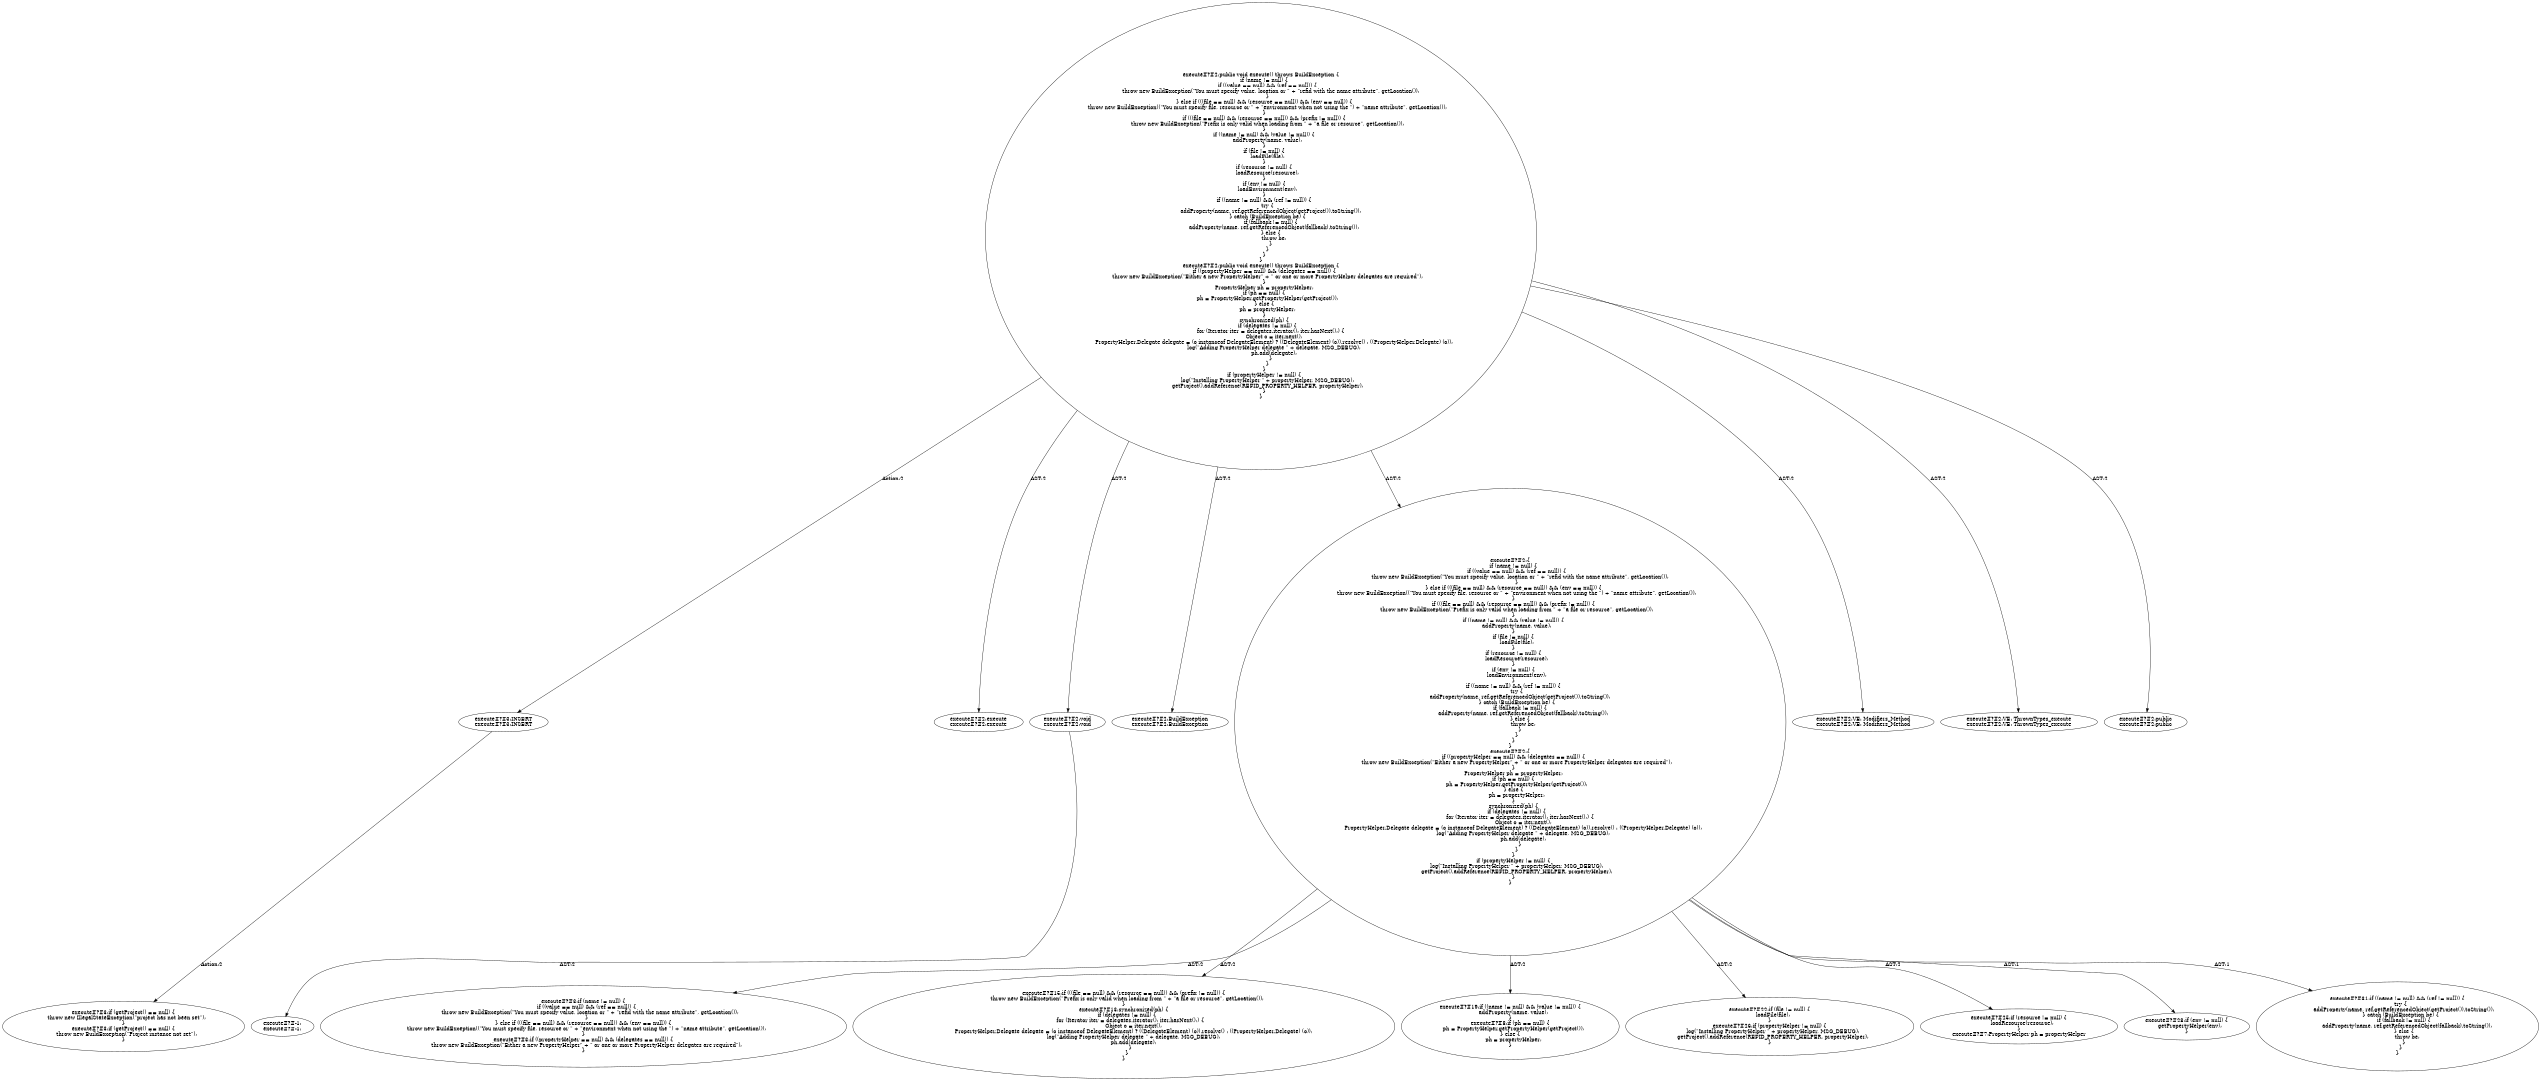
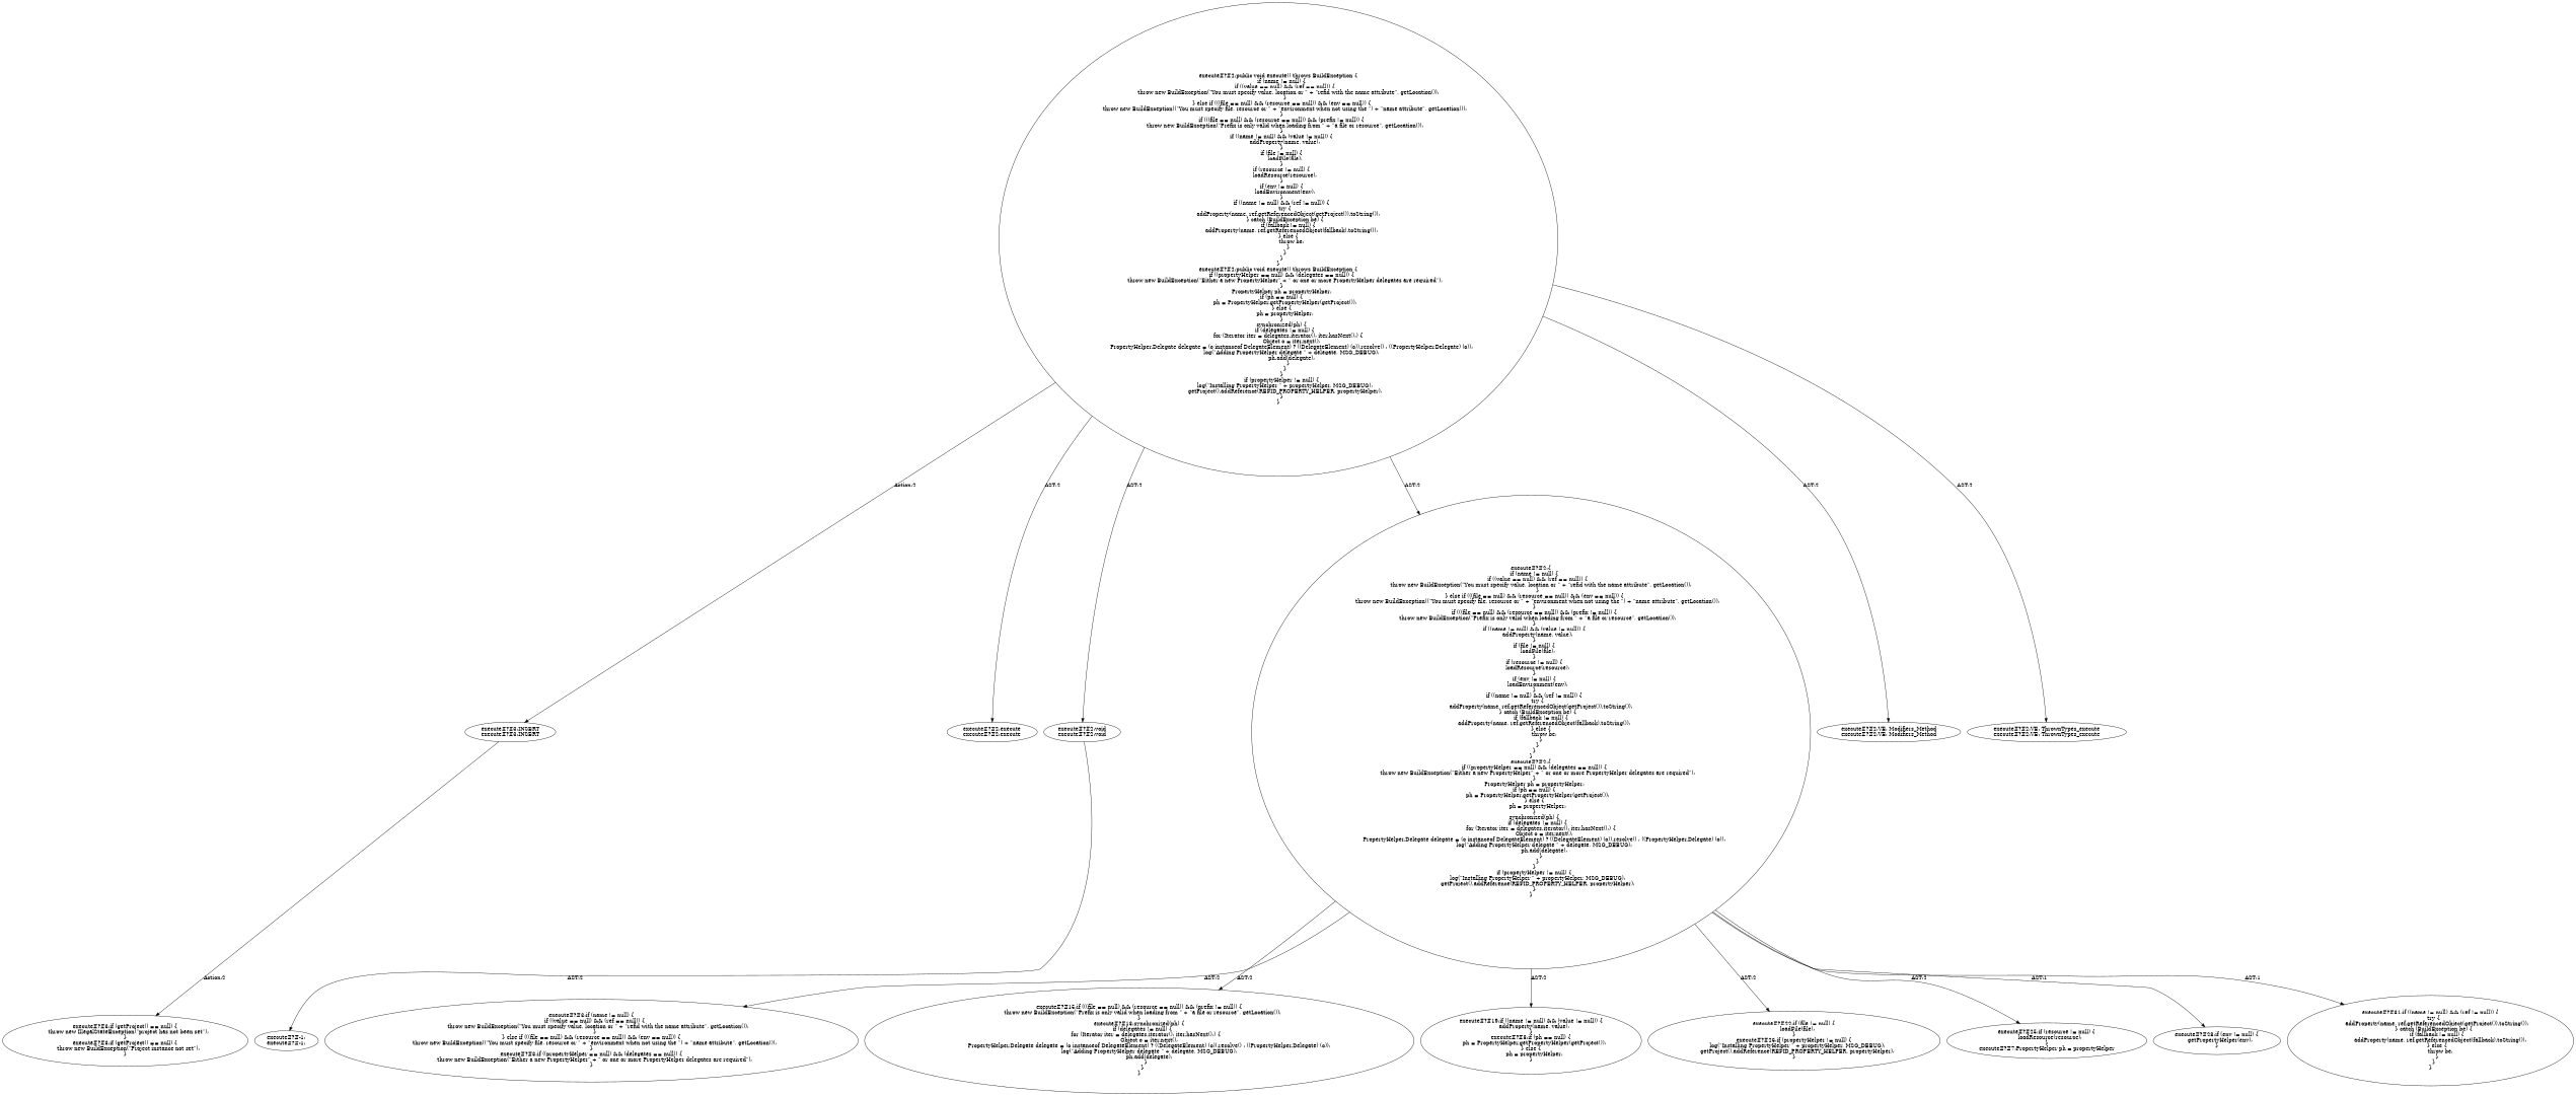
  digraph {
    node [shape=ellipse]
    n1 [label="execute#?#3:INSERT\nexecute#?#3:INSERT"]
    n2 [label="execute#?#3:if (getProject() == null) \{\n    throw new IllegalStateException(\"project has not been set\");\n\}\nexecute#?#3:if (getProject() == null) \{\n    throw new BuildException(\"Project instance not set\");\n\}"]
    n3 [label="execute#?#2:public void execute() throws BuildException \{\n    if (name != null) \{\n        if ((value == null) && (ref == null)) \{\n            throw new BuildException(\"You must specify value, location or \" + \"refid with the name attribute\", getLocation());\n        \}\n    \} else if (((file == null) && (resource == null)) && (env == null)) \{\n        throw new BuildException((\"You must specify file, resource or \" + \"environment when not using the \") + \"name attribute\", getLocation());\n    \}\n    if (((file == null) && (resource == null)) && (prefix != null)) \{\n        throw new BuildException(\"Prefix is only valid when loading from \" + \"a file or resource\", getLocation());\n    \}\n    if ((name != null) && (value != null)) \{\n        addProperty(name, value);\n    \}\n    if (file != null) \{\n        loadFile(file);\n    \}\n    if (resource != null) \{\n        loadResource(resource);\n    \}\n    if (env != null) \{\n        loadEnvironment(env);\n    \}\n    if ((name != null) && (ref != null)) \{\n        try \{\n            addProperty(name, ref.getReferencedObject(getProject()).toString());\n        \} catch (BuildException be) \{\n            if (fallback != null) \{\n                addProperty(name, ref.getReferencedObject(fallback).toString());\n            \} else \{\n                throw be;\n            \}\n        \}\n    \}\n\}\nexecute#?#2:public void execute() throws BuildException \{\n    if ((propertyHelper == null) && (delegates == null)) \{\n        throw new BuildException(\"Either a new PropertyHelper\" + \" or one or more PropertyHelper delegates are required\");\n    \}\n    PropertyHelper ph = propertyHelper;\n    if (ph == null) \{\n        ph = PropertyHelper.getPropertyHelper(getProject());\n    \} else \{\n        ph = propertyHelper;\n    \}\n    synchronized(ph) \{\n        if (delegates != null) \{\n            for (Iterator iter = delegates.iterator(); iter.hasNext();) \{\n                Object o = iter.next();\n                PropertyHelper.Delegate delegate = (o instanceof DelegateElement) ? ((DelegateElement) (o)).resolve() : ((PropertyHelper.Delegate) (o));\n                log(\"Adding PropertyHelper delegate \" + delegate, MSG_DEBUG);\n                ph.add(delegate);\n            \}\n        \}\n    \}\n    if (propertyHelper != null) \{\n        log(\"Installing PropertyHelper \" + propertyHelper, MSG_DEBUG);\n        getProject().addReference(REFID_PROPERTY_HELPER, propertyHelper);\n    \}\n\}"]
    n4 [label="execute#?#2:execute\nexecute#?#2:execute"]
    n5 [label="execute#?#2:void\nexecute#?#2:void"]
-   n6 [label="execute#?#2:BuildException\nexecute#?#2:BuildException"]
    n7 [label="execute#?#2:\{\n    if (name != null) \{\n        if ((value == null) && (ref == null)) \{\n            throw new BuildException(\"You must specify value, location or \" + \"refid with the name attribute\", getLocation());\n        \}\n    \} else if (((file == null) && (resource == null)) && (env == null)) \{\n        throw new BuildException((\"You must specify file, resource or \" + \"environment when not using the \") + \"name attribute\", getLocation());\n    \}\n    if (((file == null) && (resource == null)) && (prefix != null)) \{\n        throw new BuildException(\"Prefix is only valid when loading from \" + \"a file or resource\", getLocation());\n    \}\n    if ((name != null) && (value != null)) \{\n        addProperty(name, value);\n    \}\n    if (file != null) \{\n        loadFile(file);\n    \}\n    if (resource != null) \{\n        loadResource(resource);\n    \}\n    if (env != null) \{\n        loadEnvironment(env);\n    \}\n    if ((name != null) && (ref != null)) \{\n        try \{\n            addProperty(name, ref.getReferencedObject(getProject()).toString());\n        \} catch (BuildException be) \{\n            if (fallback != null) \{\n                addProperty(name, ref.getReferencedObject(fallback).toString());\n            \} else \{\n                throw be;\n            \}\n        \}\n    \}\n\}\nexecute#?#2:\{\n    if ((propertyHelper == null) && (delegates == null)) \{\n        throw new BuildException(\"Either a new PropertyHelper\" + \" or one or more PropertyHelper delegates are required\");\n    \}\n    PropertyHelper ph = propertyHelper;\n    if (ph == null) \{\n        ph = PropertyHelper.getPropertyHelper(getProject());\n    \} else \{\n        ph = propertyHelper;\n    \}\n    synchronized(ph) \{\n        if (delegates != null) \{\n            for (Iterator iter = delegates.iterator(); iter.hasNext();) \{\n                Object o = iter.next();\n                PropertyHelper.Delegate delegate = (o instanceof DelegateElement) ? ((DelegateElement) (o)).resolve() : ((PropertyHelper.Delegate) (o));\n                log(\"Adding PropertyHelper delegate \" + delegate, MSG_DEBUG);\n                ph.add(delegate);\n            \}\n        \}\n    \}\n    if (propertyHelper != null) \{\n        log(\"Installing PropertyHelper \" + propertyHelper, MSG_DEBUG);\n        getProject().addReference(REFID_PROPERTY_HELPER, propertyHelper);\n    \}\n\}"]
    n8 [label="execute#?#2:VE: Modifiers_Method\nexecute#?#2:VE: Modifiers_Method"]
    n9 [label="execute#?#2:VE: ThrownTypes_execute\nexecute#?#2:VE: ThrownTypes_execute"]
-   n10 [label="execute#?#2:public\nexecute#?#2:public"]
    n11 [label="execute#?#-1:\nexecute#?#-1:"]
    n12 [label="execute#?#3:if (name != null) \{\n    if ((value == null) && (ref == null)) \{\n        throw new BuildException(\"You must specify value, location or \" + \"refid with the name attribute\", getLocation());\n    \}\n\} else if (((file == null) && (resource == null)) && (env == null)) \{\n    throw new BuildException((\"You must specify file, resource or \" + \"environment when not using the \") + \"name attribute\", getLocation());\n\}\nexecute#?#3:if ((propertyHelper == null) && (delegates == null)) \{\n    throw new BuildException(\"Either a new PropertyHelper\" + \" or one or more PropertyHelper delegates are required\");\n\}"]
    n13 [label="execute#?#15:if (((file == null) && (resource == null)) && (prefix != null)) \{\n    throw new BuildException(\"Prefix is only valid when loading from \" + \"a file or resource\", getLocation());\n\}\nexecute#?#13:synchronized(ph) \{\n    if (delegates != null) \{\n        for (Iterator iter = delegates.iterator(); iter.hasNext();) \{\n            Object o = iter.next();\n            PropertyHelper.Delegate delegate = (o instanceof DelegateElement) ? ((DelegateElement) (o)).resolve() : ((PropertyHelper.Delegate) (o));\n            log(\"Adding PropertyHelper delegate \" + delegate, MSG_DEBUG);\n            ph.add(delegate);\n        \}\n    \}\n\}"]
    n14 [label="execute#?#19:if ((name != null) && (value != null)) \{\n    addProperty(name, value);\n\}\nexecute#?#8:if (ph == null) \{\n    ph = PropertyHelper.getPropertyHelper(getProject());\n\} else \{\n    ph = propertyHelper;\n\}"]
    n15 [label="execute#?#22:if (file != null) \{\n    loadFile(file);\n\}\nexecute#?#26:if (propertyHelper != null) \{\n    log(\"Installing PropertyHelper \" + propertyHelper, MSG_DEBUG);\n    getProject().addReference(REFID_PROPERTY_HELPER, propertyHelper);\n\}"]
    n16 [label="execute#?#25:if (resource != null) \{\n    loadResource(resource);\n\}\nexecute#?#7:PropertyHelper ph = propertyHelper"]
    n17 [label="execute#?#28:if (env != null) \{\n    getPropertyHelper(env);\n\}"]
    n18 [label="execute#?#31:if ((name != null) && (ref != null)) \{\n    try \{\n        addProperty(name, ref.getReferencedObject(getProject()).toString());\n    \} catch (BuildException be) \{\n        if (fallback != null) \{\n            addProperty(name, ref.getReferencedObject(fallback).toString());\n        \} else \{\n            throw be;\n        \}\n    \}\n\}"]
    n1 -> n2 [label="Action:2"]
    n3 -> n1 [label="Action:2"]
    n3 -> n4 [label="AST:2"]
    n3 -> n5 [label="AST:2"]
-   n3 -> n6 [label="AST:2"]
    n3 -> n7 [label="AST:2"]
    n3 -> n8 [label="AST:2"]
    n3 -> n9 [label="AST:2"]
-   n3 -> n10 [label="AST:2"]
    n5 -> n11 [label="AST:2"]
    n7 -> n12 [label="AST:2"]
    n7 -> n13 [label="AST:2"]
    n7 -> n14 [label="AST:2"]
    n7 -> n15 [label="AST:2"]
    n7 -> n16 [label="AST:2"]
    n7 -> n17 [label="AST:1"]
    n7 -> n18 [label="AST:1"]
  }
